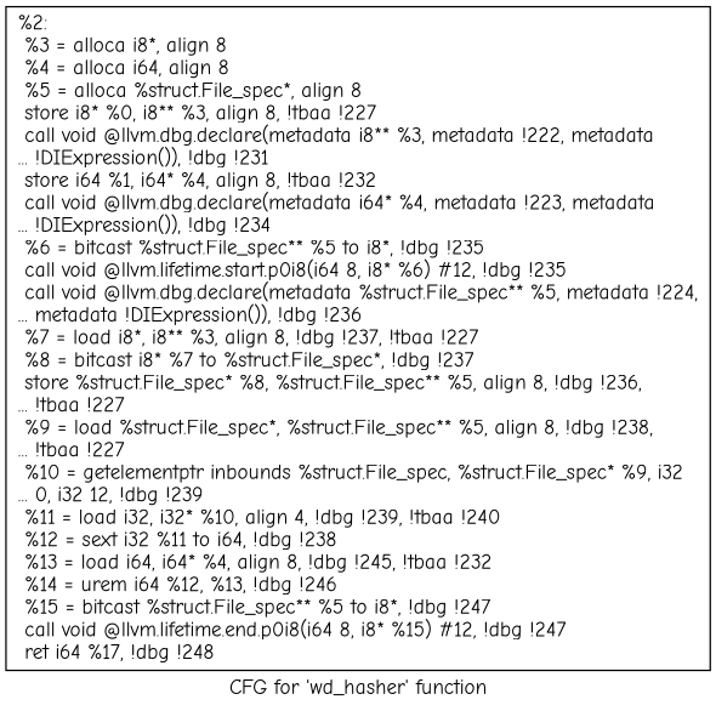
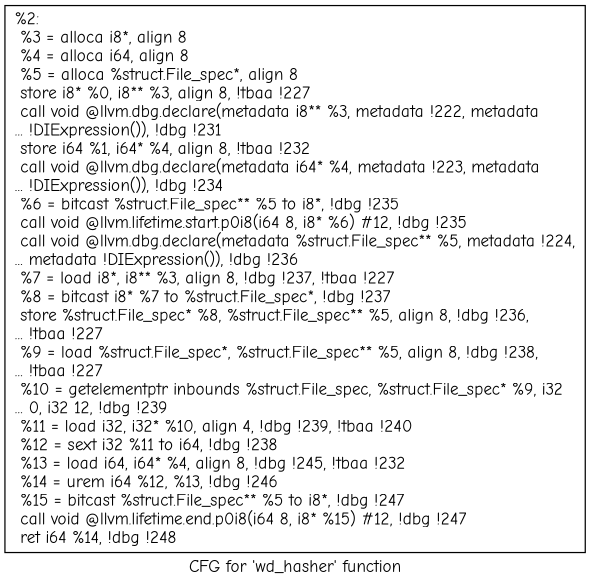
  digraph {
    label="CFG for 'wd_hasher' function"
    fontname="Comic Neue"
-   n1 [label="{%2:\l  %3 = alloca i8*, align 8\l  %4 = alloca i64, align 8\l  %5 = alloca %struct.File_spec*, align 8\l  store i8* %0, i8** %3, align 8, !tbaa !227\l  call void @llvm.dbg.declare(metadata i8** %3, metadata !222, metadata\l... !DIExpression()), !dbg !231\l  store i64 %1, i64* %4, align 8, !tbaa !232\l  call void @llvm.dbg.declare(metadata i64* %4, metadata !223, metadata\l... !DIExpression()), !dbg !234\l  %6 = bitcast %struct.File_spec** %5 to i8*, !dbg !235\l  call void @llvm.lifetime.start.p0i8(i64 8, i8* %6) #12, !dbg !235\l  call void @llvm.dbg.declare(metadata %struct.File_spec** %5, metadata !224,\l... metadata !DIExpression()), !dbg !236\l  %7 = load i8*, i8** %3, align 8, !dbg !237, !tbaa !227\l  %8 = bitcast i8* %7 to %struct.File_spec*, !dbg !237\l  store %struct.File_spec* %8, %struct.File_spec** %5, align 8, !dbg !236,\l... !tbaa !227\l  %9 = load %struct.File_spec*, %struct.File_spec** %5, align 8, !dbg !238,\l... !tbaa !227\l  %10 = getelementptr inbounds %struct.File_spec, %struct.File_spec* %9, i32\l... 0, i32 12, !dbg !239\l  %11 = load i32, i32* %10, align 4, !dbg !239, !tbaa !240\l  %12 = sext i32 %11 to i64, !dbg !238\l  %13 = load i64, i64* %4, align 8, !dbg !245, !tbaa !232\l  %14 = urem i64 %12, %13, !dbg !246\l  %15 = bitcast %struct.File_spec** %5 to i8*, !dbg !247\l  call void @llvm.lifetime.end.p0i8(i64 8, i8* %15) #12, !dbg !247\l  ret i64 %17, !dbg !248\l}" shape=record fontname="Comic Neue"]
+   n1 [label="{%2:\l  %3 = alloca i8*, align 8\l  %4 = alloca i64, align 8\l  %5 = alloca %struct.File_spec*, align 8\l  store i8* %0, i8** %3, align 8, !tbaa !227\l  call void @llvm.dbg.declare(metadata i8** %3, metadata !222, metadata\l... !DIExpression()), !dbg !231\l  store i64 %1, i64* %4, align 8, !tbaa !232\l  call void @llvm.dbg.declare(metadata i64* %4, metadata !223, metadata\l... !DIExpression()), !dbg !234\l  %6 = bitcast %struct.File_spec** %5 to i8*, !dbg !235\l  call void @llvm.lifetime.start.p0i8(i64 8, i8* %6) #12, !dbg !235\l  call void @llvm.dbg.declare(metadata %struct.File_spec** %5, metadata !224,\l... metadata !DIExpression()), !dbg !236\l  %7 = load i8*, i8** %3, align 8, !dbg !237, !tbaa !227\l  %8 = bitcast i8* %7 to %struct.File_spec*, !dbg !237\l  store %struct.File_spec* %8, %struct.File_spec** %5, align 8, !dbg !236,\l... !tbaa !227\l  %9 = load %struct.File_spec*, %struct.File_spec** %5, align 8, !dbg !238,\l... !tbaa !227\l  %10 = getelementptr inbounds %struct.File_spec, %struct.File_spec* %9, i32\l... 0, i32 12, !dbg !239\l  %11 = load i32, i32* %10, align 4, !dbg !239, !tbaa !240\l  %12 = sext i32 %11 to i64, !dbg !238\l  %13 = load i64, i64* %4, align 8, !dbg !245, !tbaa !232\l  %14 = urem i64 %12, %13, !dbg !246\l  %15 = bitcast %struct.File_spec** %5 to i8*, !dbg !247\l  call void @llvm.lifetime.end.p0i8(i64 8, i8* %15) #12, !dbg !247\l  ret i64 %14, !dbg !248\l}" shape=record fontname="Comic Neue"]
  }
